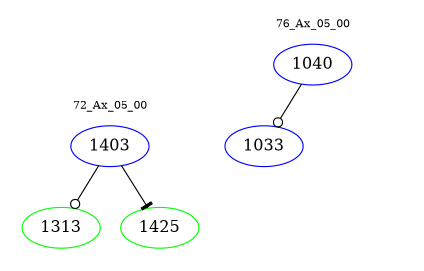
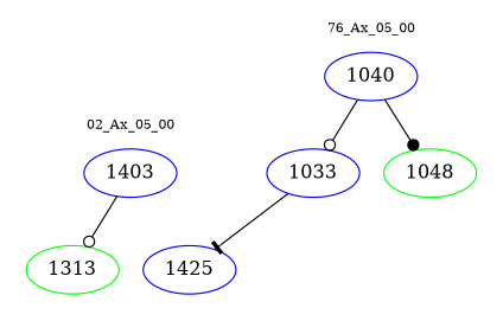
  digraph {
    node [color=blue]
    edge [arrowhead=odot color=black]
    n1 [label=1403]
    n2 [color=green label=1313]
-   n3 [color=green label=1425]
+   n3 [label=1425]
    n4 [label=1040]
    n5 [label=1033]
+   n6 [color=green label=1048]
    subgraph cluster_1 {
      color=white
      fontsize=10
-     label="72_Ax_05_00"
+     label="02_Ax_05_00"
      n1
      n2
      n3
    }
    subgraph cluster_2 {
      color=white
      fontsize=10
      label="76_Ax_05_00"
      n4
      n5
+     n6
    }
    n1 -> n2
-   n1 -> n3 [arrowhead=tee]
+   n5 -> n3 [arrowhead=tee]
    n4 -> n5
+   n4 -> n6 [arrowhead=dot]
  }
